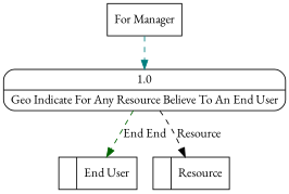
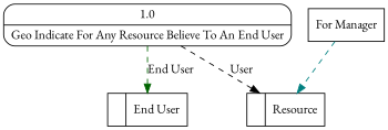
  digraph {
    fontname="EB Garamond"
    node [fontname="EB Garamond" shape=record]
    edge [fontname="EB Garamond" style=dashed]
    n1 [label="<f0>  |<f1> End User "]
    n2 [label="<f0>  |<f1> Resource "]
    n3 [label="For Manager" shape=box]
    n4 [label="{<f0> 1.0|<f1> Geo Indicate For Any Resource Believe To An End User }" shape=Mrecord]
-   n3 -> n4 [color=teal]
-   n4 -> n1 [color=darkgreen label="End End"]
-   n4 -> n2 [color=black label=Resource]
+   n3 -> n2 [color=teal]
+   n4 -> n1 [color=darkgreen label="End User"]
+   n4 -> n2 [color=black label=User]
  }
